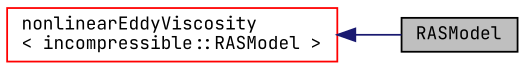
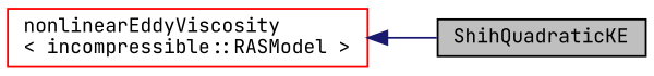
  digraph {
    rankdir=LR
    fontname="JetBrains Mono"
    node [fontname="JetBrains Mono" fontsize=10 shape=record]
-   n1 [color=black fillcolor=grey75 fontcolor=black height=0.2 label=RASModel style=filled width=0.4]
+   n1 [color=black fillcolor=grey75 fontcolor=black height=0.2 label=ShihQuadraticKE style=filled width=0.4]
    n2 [color=red height=0.2 label="nonlinearEddyViscosity\l\< incompressible::RASModel \>" width=0.4]
    n2 -> n1 [color=midnightblue dir=back fontname="JetBrains Mono" fontsize=10 labelfontname=Helvetica labelfontsize=10 style=solid]
  }
